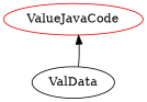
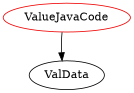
  digraph {
    n1 [color=red2 label=ValueJavaCode shape=oval]
    ValData
-   ValData -> n1
+   n1 -> ValData
  }
